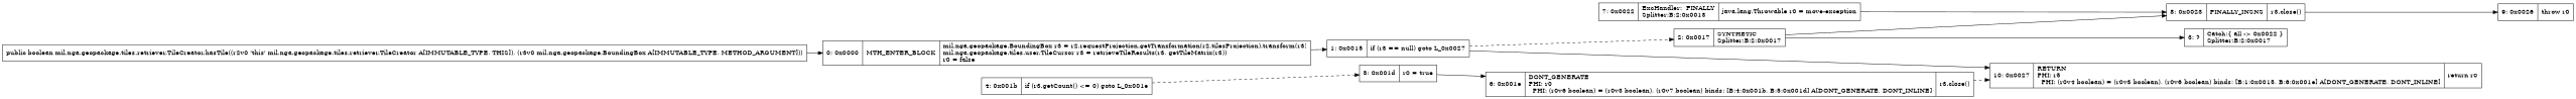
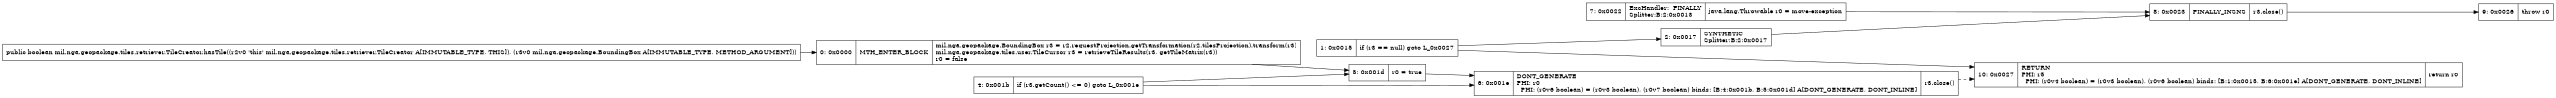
  digraph {
    rankdir=LR
    node [shape=record]
    n1 [label="{0\:\ 0x0000|MTH_ENTER_BLOCK\l|mil.nga.geopackage.BoundingBox r3 = r2.requestProjection.getTransformation(r2.tilesProjection).transform(r3)\lmil.nga.geopackage.tiles.user.TileCursor r3 = retrieveTileResults(r3, getTileMatrix(r3))\lr0 = false\l}"]
    n2 [label="{1\:\ 0x0015|if (r3 == null) goto L_0x0027\l}"]
    n3 [label="{2\:\ 0x0017|SYNTHETIC\lSplitter:B:2:0x0017\l}"]
    n4 [label="{10\:\ 0x0027|RETURN\lPHI: r5 \l  PHI: (r0v4 boolean) = (r0v3 boolean), (r0v6 boolean) binds: [B:1:0x0015, B:6:0x001e] A[DONT_GENERATE, DONT_INLINE]\l|return r0\l}"]
-   n5 [label="{3\:\ ?|Catch:\{ all \-\> 0x0022 \}\lSplitter:B:2:0x0017\l}"]
    n6 [label="{8\:\ 0x0023|FINALLY_INSNS\l|r3.close()\l}"]
    n7 [label="{7\:\ 0x0022|ExcHandler:  FINALLY\lSplitter:B:2:0x0013\l|java.lang.Throwable r0 = move\-exception\l}"]
    n8 [label="{4\:\ 0x001b|if (r3.getCount() \<= 0) goto L_0x001e\l}"]
    n9 [label="{5\:\ 0x001d|r0 = true\l}"]
    n10 [label="{6\:\ 0x001e|DONT_GENERATE\lPHI: r0 \l  PHI: (r0v6 boolean) = (r0v3 boolean), (r0v7 boolean) binds: [B:4:0x001b, B:5:0x001d] A[DONT_GENERATE, DONT_INLINE]\l|r3.close()\l}"]
    n11 [label="{9\:\ 0x0026|throw r0\l}"]
    n12 [label="{public boolean mil.nga.geopackage.tiles.retriever.TileCreator.hasTile((r2v0 'this' mil.nga.geopackage.tiles.retriever.TileCreator A[IMMUTABLE_TYPE, THIS]), (r3v0 mil.nga.geopackage.BoundingBox A[IMMUTABLE_TYPE, METHOD_ARGUMENT])) }"]
-   n1 -> n2
-   n2 -> n3 [style=dashed]
+   n1 -> n9
+   n2 -> n3 [style=solid]
    n2 -> n4
-   n3 -> n5
    n3 -> n6
    n6 -> n11
    n7 -> n6
-   n8 -> n9 [style=dashed]
+   n8 -> n9 [style=solid]
+   n8 -> n10
    n9 -> n10
    n10 -> n4 [style=dashed]
    n12 -> n1
  }
